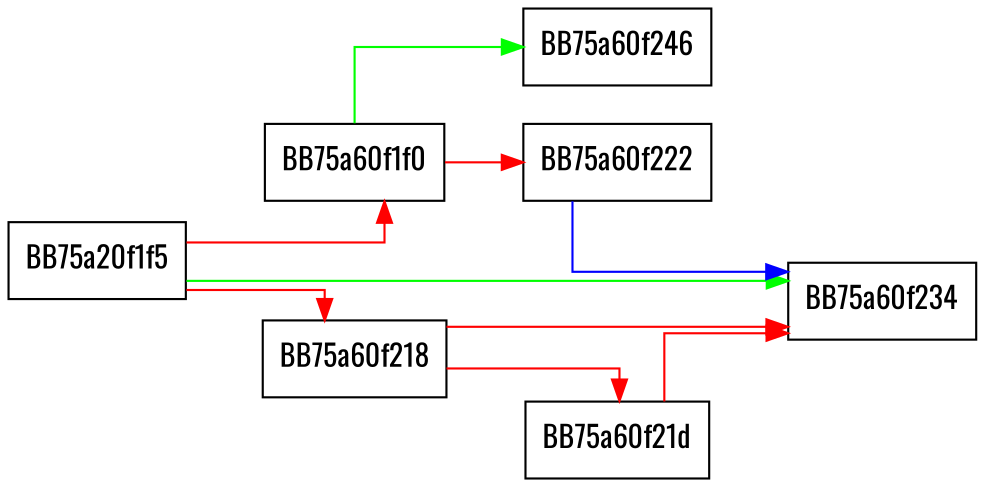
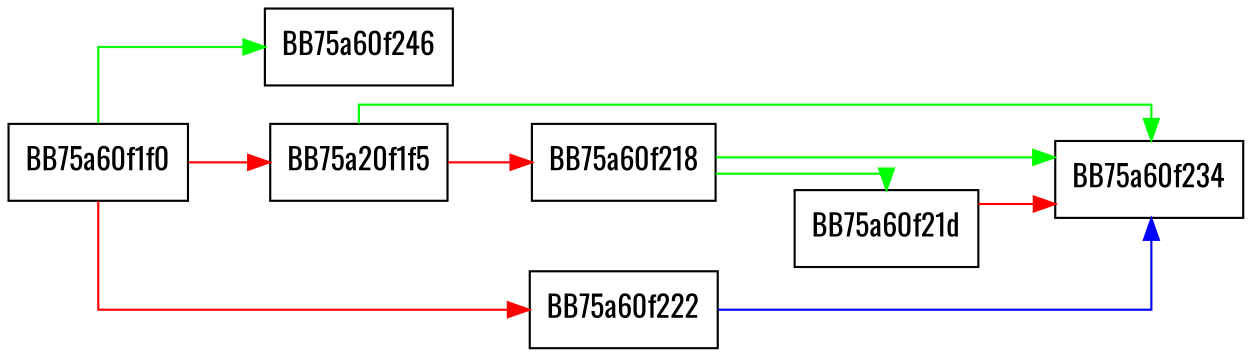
  digraph {
    fontname=Oswald
    rankdir=LR
    splines=ortho
    node [fontname=Oswald shape=box]
    edge [color=red fontname=Oswald]
    BB75a60f1f0
    BB75a60f246
    n3 [label=BB75a20f1f5]
    BB75a60f222
    BB75a60f234
    BB75a60f218
    BB75a60f21d
    BB75a60f1f0 -> BB75a60f246 [color=green]
-   n3 -> BB75a60f1f0
+   BB75a60f1f0 -> n3
    BB75a60f1f0 -> BB75a60f222
    n3 -> BB75a60f234 [color=green]
    n3 -> BB75a60f218
    BB75a60f222 -> BB75a60f234 [color=blue]
-   BB75a60f218 -> BB75a60f234
-   BB75a60f218 -> BB75a60f21d
+   BB75a60f218 -> BB75a60f234 [color=green]
+   BB75a60f218 -> BB75a60f21d [color=green]
    BB75a60f21d -> BB75a60f234
  }
